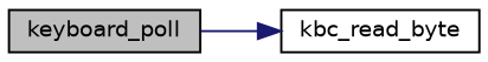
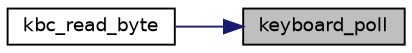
  digraph {
    rankdir=LR
    node [color=black fontname=Helvetica fontsize=10 shape=record style=filled]
    n1 [fillcolor=grey75 fontcolor=black height=0.2 label=keyboard_poll width=0.4]
    n2 [fillcolor=white height=0.2 label=kbc_read_byte width=0.4]
-   n1 -> n2 [color=midnightblue fontname=Helvetica fontsize=10 labelfontname=Helvetica labelfontsize=10 style=solid]
+   n2 -> n1 [color=midnightblue fontname=Helvetica fontsize=10 labelfontname=Helvetica labelfontsize=10 style=solid]
  }
